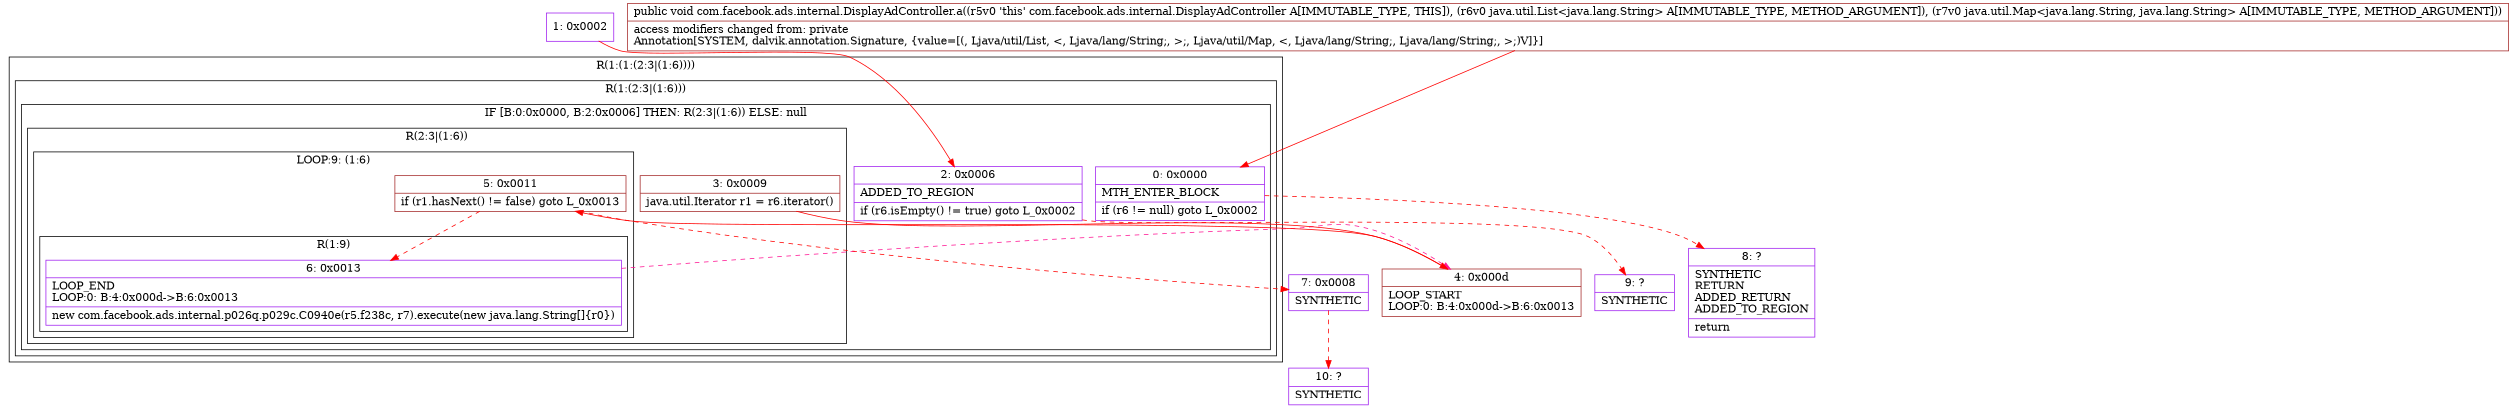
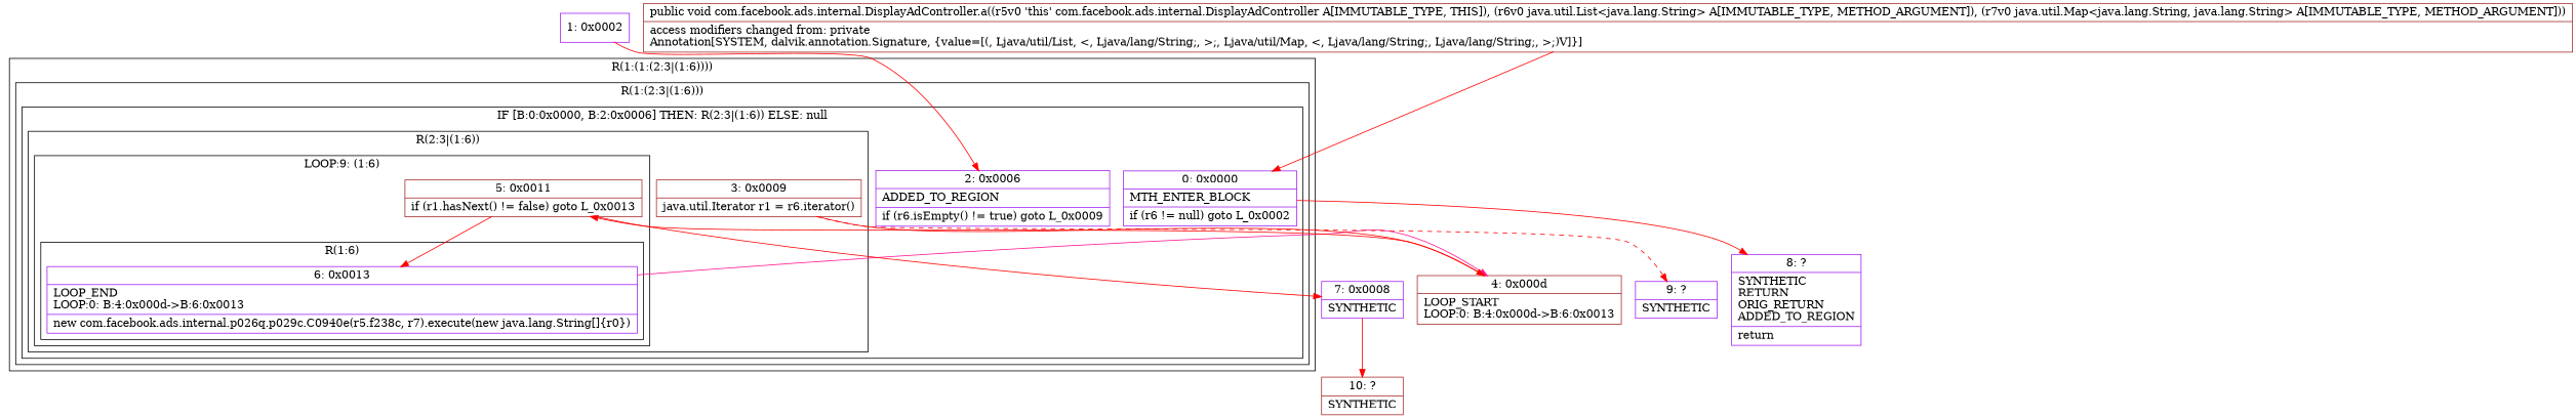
  digraph {
    node [color=purple shape=record]
    edge [color=red]
    n1 [label="{6\:\ 0x0013|LOOP_END\lLOOP:0: B:4:0x000d\-\>B:6:0x0013\l|new com.facebook.ads.internal.p026q.p029c.C0940e(r5.f238c, r7).execute(new java.lang.String[]\{r0\})\l}"]
    n2 [color=brown label="{5\:\ 0x0011|if (r1.hasNext() != false) goto L_0x0013\l}"]
    n3 [color=brown label="{3\:\ 0x0009|java.util.Iterator r1 = r6.iterator()\l}"]
    n4 [label="{0\:\ 0x0000|MTH_ENTER_BLOCK\l|if (r6 != null) goto L_0x0002\l}"]
-   n5 [label="{2\:\ 0x0006|ADDED_TO_REGION\l|if (r6.isEmpty() != true) goto L_0x0002\l}"]
+   n5 [label="{2\:\ 0x0006|ADDED_TO_REGION\l|if (r6.isEmpty() != true) goto L_0x0009\l}"]
    n6 [color=brown label="{4\:\ 0x000d|LOOP_START\lLOOP:0: B:4:0x000d\-\>B:6:0x0013\l}"]
    n7 [label="{7\:\ 0x0008|SYNTHETIC\l}"]
-   n8 [label="{8\:\ ?|SYNTHETIC\lRETURN\lADDED_RETURN\lADDED_TO_REGION\l|return\l}"]
+   n8 [label="{8\:\ ?|SYNTHETIC\lRETURN\lORIG_RETURN\lADDED_TO_REGION\l|return\l}"]
    n9 [label="{9\:\ ?|SYNTHETIC\l}"]
    n10 [label="{1\:\ 0x0002}"]
-   n11 [label="{10\:\ ?|SYNTHETIC\l}"]
+   n11 [color=brown label="{10\:\ ?|SYNTHETIC\l}"]
    n12 [color=brown label="{public void com.facebook.ads.internal.DisplayAdController.a((r5v0 'this' com.facebook.ads.internal.DisplayAdController A[IMMUTABLE_TYPE, THIS]), (r6v0 java.util.List\<java.lang.String\> A[IMMUTABLE_TYPE, METHOD_ARGUMENT]), (r7v0 java.util.Map\<java.lang.String, java.lang.String\> A[IMMUTABLE_TYPE, METHOD_ARGUMENT]))  | access modifiers changed from: private\lAnnotation[SYSTEM, dalvik.annotation.Signature, \{value=[(, Ljava\/util\/List, \<, Ljava\/lang\/String;, \>;, Ljava\/util\/Map, \<, Ljava\/lang\/String;, Ljava\/lang\/String;, \>;)V]\}]\l}"]
    subgraph cluster_1 {
      label="R(1:(1:(2:3|(1:6))))"
      subgraph cluster_2 {
        label="R(1:(2:3|(1:6)))"
        subgraph cluster_3 {
          label="IF [B:0:0x0000, B:2:0x0006] THEN: R(2:3|(1:6)) ELSE: null"
          n4
          n5
          subgraph cluster_4 {
            label="R(2:3|(1:6))"
            n3
            subgraph cluster_5 {
              label="LOOP:9: (1:6)"
              n2
              subgraph cluster_6 {
-               label="R(1:9)"
+               label="R(1:6)"
                n1
              }
            }
          }
        }
      }
    }
-   n1 -> n6 [color=deeppink style=dashed]
-   n2 -> n1 [style=dashed]
-   n2 -> n7 [style=dashed]
+   n1 -> n6 [color=deeppink]
+   n2 -> n1
+   n2 -> n7 [style=solid]
    n3 -> n6
-   n4 -> n8 [style=dashed]
-   n5 -> n9 [style=dashed]
+   n4 -> n8 [style=solid]
+   n3 -> n9 [style=dashed]
    n6 -> n2
-   n7 -> n11 [style=dashed]
+   n7 -> n11
    n10 -> n5
    n12 -> n4
  }
